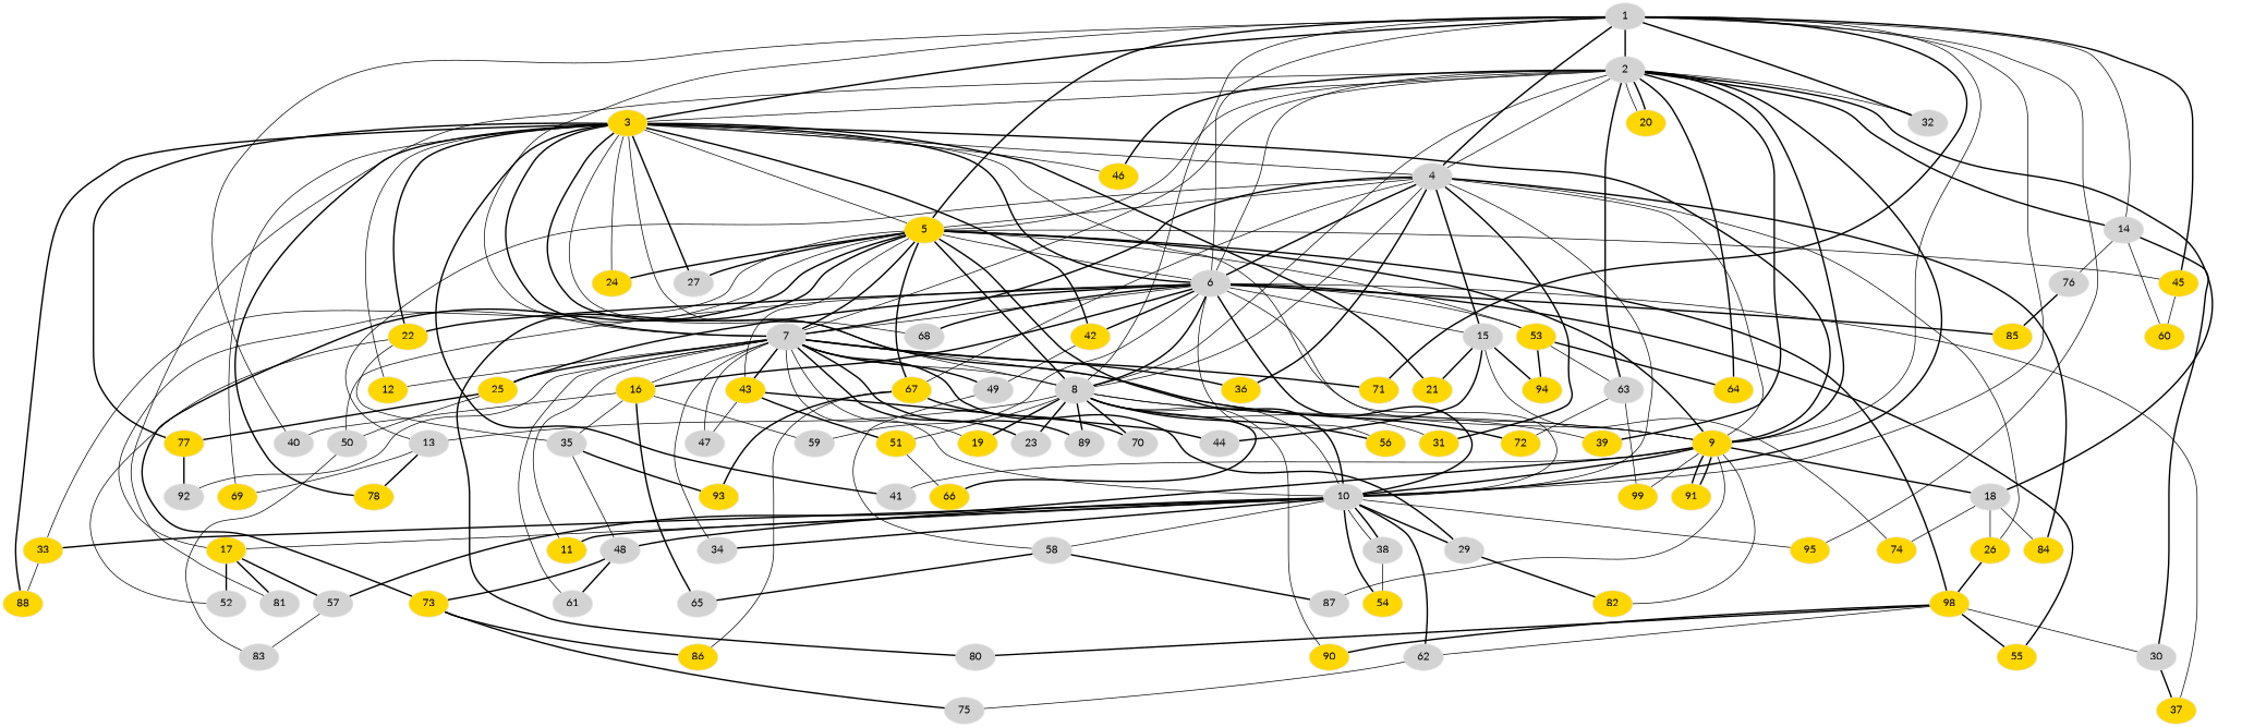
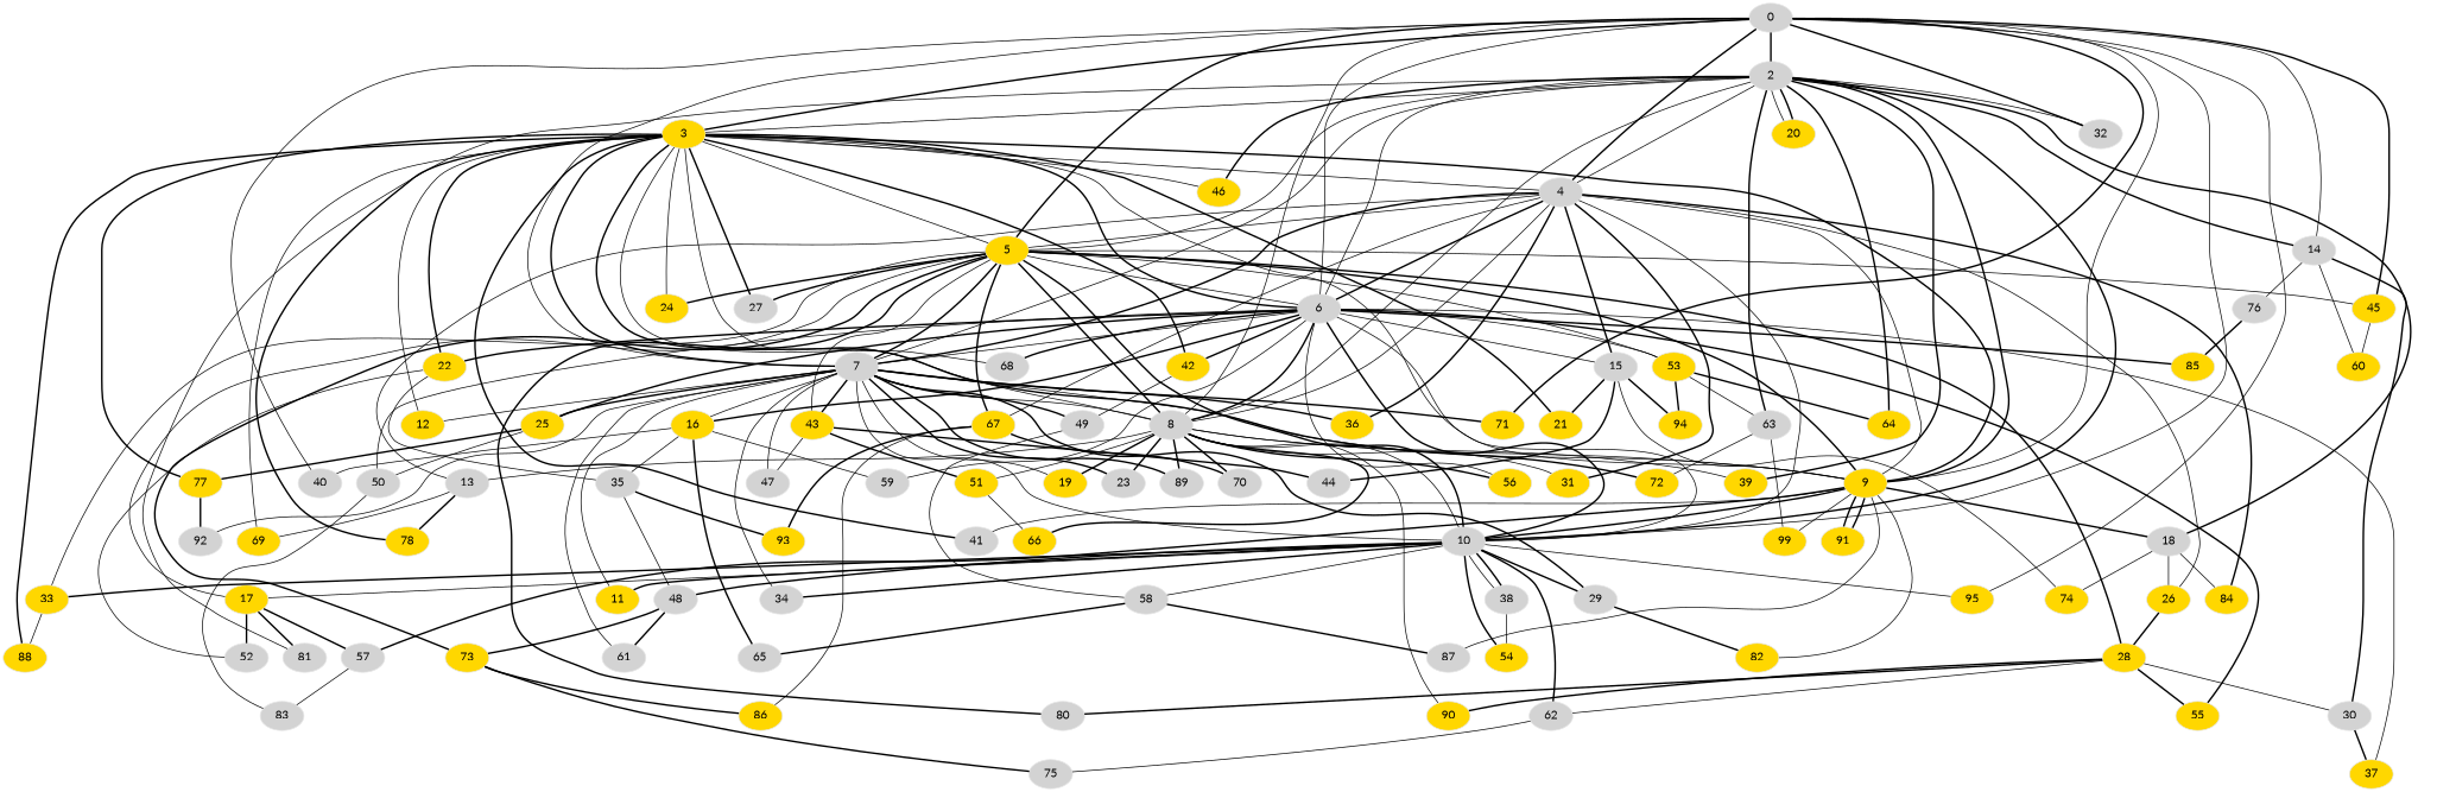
  graph {
    fontname=Lato
    node [color=gray90 fillcolor=gold fontname=Lato style=filled]
    edge [fontname=Lato style=bold]
-   1 [fillcolor=lightgrey]
+   1 [fillcolor=lightgrey label=0]
    2 [fillcolor=lightgrey]
    3
    4 [fillcolor=lightgrey]
    5
    6 [fillcolor=lightgrey]
    7 [fillcolor=lightgrey]
    8 [fillcolor=lightgrey]
    9
    10 [fillcolor=lightgrey]
    14 [fillcolor=lightgrey]
    32 [fillcolor=lightgrey]
    40 [fillcolor=lightgrey]
    45
    71
    95
    18 [fillcolor=lightgrey]
    20
    39
    46
    63 [fillcolor=lightgrey]
    64
    81 [fillcolor=lightgrey]
    12
    21
    22
    24
    27 [fillcolor=lightgrey]
    41 [fillcolor=lightgrey]
    42
    68 [fillcolor=lightgrey]
    69
    72
    77
    78
    88
    13 [fillcolor=lightgrey]
    15 [fillcolor=lightgrey]
    26
    31
    36
    67
    84
    17
-   28 [label=98]
+   28
    33
    43
    53
    73
    80 [fillcolor=lightgrey]
    16
    25
    37
    50 [fillcolor=lightgrey]
    55
    56
    59 [fillcolor=lightgrey]
    85
    11
    19
    23 [fillcolor=lightgrey]
    29 [fillcolor=lightgrey]
    34 [fillcolor=lightgrey]
    47 [fillcolor=lightgrey]
    49 [fillcolor=lightgrey]
    61 [fillcolor=lightgrey]
    89 [fillcolor=lightgrey]
    92 [fillcolor=lightgrey]
    51
    66
    70 [fillcolor=lightgrey]
    90
    57 [fillcolor=lightgrey]
    n74 [label=99]
    82
    87 [fillcolor=lightgrey]
    91
    38 [fillcolor=lightgrey]
    48 [fillcolor=lightgrey]
    54
    58 [fillcolor=lightgrey]
    62 [fillcolor=lightgrey]
    76 [fillcolor=lightgrey]
    30 [fillcolor=lightgrey]
    60
    74
    35 [fillcolor=lightgrey]
    52 [fillcolor=lightgrey]
    44 [fillcolor=lightgrey]
    94
    93
    86
    75 [fillcolor=lightgrey]
    65 [fillcolor=lightgrey]
    83 [fillcolor=lightgrey]
    1 -- 2
    1 -- 3
    1 -- 4
    1 -- 5
    1 -- 6 [style=solid]
    1 -- 7 [style=solid]
    1 -- 8 [style=solid]
    1 -- 9 [style=solid]
    1 -- 10 [style=solid]
    1 -- 14 [style=solid]
    1 -- 32
    1 -- 40 [style=solid]
    1 -- 45
    1 -- 71
    1 -- 95 [style=solid]
    2 -- 3 [style=solid]
    2 -- 4 [style=solid]
    2 -- 5 [style=solid]
    2 -- 6 [style=solid]
    2 -- 7 [style=solid]
    2 -- 8 [style=solid]
    2 -- 9
    2 -- 10
    2 -- 14
    2 -- 32 [style=solid]
    2 -- 18
    2 -- 20 [style=solid]
    2 -- 20
    2 -- 39
    2 -- 46
    2 -- 63
    2 -- 64
    2 -- 81 [style=solid]
    3 -- 4 [style=solid]
    3 -- 5 [style=solid]
    3 -- 6
    3 -- 7
    3 -- 8 [style=solid]
    3 -- 9
    3 -- 10 [style=solid]
    3 -- 46 [style=solid]
    3 -- 12 [style=solid]
    3 -- 21
    3 -- 22
    3 -- 24 [style=solid]
    3 -- 27
    3 -- 41
    3 -- 42
    3 -- 68 [style=solid]
    3 -- 69 [style=solid]
    3 -- 72
    3 -- 77
    3 -- 78
    3 -- 88
    4 -- 5 [style=solid]
    4 -- 6
    4 -- 7
    4 -- 8 [style=solid]
    4 -- 9 [style=solid]
    4 -- 10 [style=solid]
    4 -- 13 [style=solid]
    4 -- 15
    4 -- 26 [style=solid]
    4 -- 31
    4 -- 36
    4 -- 67 [style=solid]
    4 -- 84
    5 -- 6 [style=solid]
    5 -- 7
    5 -- 8
    5 -- 9
    5 -- 10
    5 -- 45 [style=solid]
    5 -- 24
    5 -- 27
    5 -- 67
    5 -- 17 [style=solid]
    5 -- 28
    5 -- 33 [style=solid]
    5 -- 43 [style=solid]
    5 -- 53 [style=solid]
    5 -- 73
    5 -- 80
    6 -- 7 [style=solid]
    6 -- 8
    6 -- 9 [style=solid]
    6 -- 10
    6 -- 22
    6 -- 42
    6 -- 68
    6 -- 15 [style=solid]
    6 -- 53 [style=solid]
    6 -- 16
    6 -- 25
    6 -- 37 [style=solid]
    6 -- 50 [style=solid]
    6 -- 55
    6 -- 56 [style=solid]
    6 -- 59 [style=solid]
    6 -- 85
    7 -- 8 [style=solid]
    7 -- 9 [style=solid]
    7 -- 10 [style=solid]
    7 -- 71
    7 -- 12 [style=solid]
    7 -- 36
    7 -- 43
    7 -- 16 [style=solid]
    7 -- 25
    7 -- 11 [style=solid]
    7 -- 19 [style=solid]
    7 -- 23
    7 -- 29
    7 -- 34 [style=solid]
    7 -- 47 [style=solid]
    7 -- 49
    7 -- 61 [style=solid]
    7 -- 89
    7 -- 92 [style=solid]
    8 -- 9 [style=solid]
    8 -- 10 [style=solid]
    8 -- 39 [style=solid]
    8 -- 13 [style=solid]
    8 -- 31 [style=solid]
    8 -- 56
    8 -- 19
    8 -- 23
    8 -- 89
    8 -- 51 [style=solid]
    8 -- 66
    8 -- 70
    8 -- 90 [style=solid]
    9 -- 10
    9 -- 18
    9 -- 41 [style=solid]
    9 -- 57
    9 -- n74 [style=solid]
    9 -- 82 [style=solid]
    9 -- 87 [style=solid]
    9 -- 91
    9 -- 91
    10 -- 95 [style=solid]
    10 -- 17 [style=solid]
    10 -- 33
    10 -- 11
    10 -- 29
    10 -- 34
    10 -- 38 [style=solid]
    10 -- 38
    10 -- 48
    10 -- 54
    10 -- 58 [style=solid]
    10 -- 62
    14 -- 76 [style=solid]
    14 -- 30
    14 -- 60 [style=solid]
    45 -- 60 [style=solid]
    18 -- 26 [style=solid]
    18 -- 84 [style=solid]
    18 -- 74 [style=solid]
    63 -- 72 [style=solid]
    63 -- n74 [style=solid]
    22 -- 35 [style=solid]
    22 -- 52 [style=solid]
    42 -- 49 [style=solid]
    77 -- 92
    13 -- 69 [style=solid]
    13 -- 78
    15 -- 21
    15 -- 74 [style=solid]
    15 -- 44
    15 -- 94
    26 -- 28
    67 -- 70
    67 -- 93
    67 -- 86 [style=solid]
    17 -- 81
    17 -- 57
    17 -- 52
    28 -- 80
    28 -- 55
    28 -- 90
    28 -- 62 [style=solid]
    28 -- 30 [style=solid]
    33 -- 88 [style=solid]
    43 -- 47 [style=solid]
    43 -- 51
    43 -- 44
    53 -- 63 [style=solid]
    53 -- 64
    53 -- 94
    73 -- 86
    73 -- 75
    16 -- 40 [style=solid]
    16 -- 59 [style=solid]
    16 -- 35 [style=solid]
    16 -- 65
    25 -- 77
    25 -- 50 [style=solid]
    50 -- 83 [style=solid]
    29 -- 82
    49 -- 58 [style=solid]
    51 -- 66 [style=solid]
    57 -- 83 [style=solid]
    38 -- 54 [style=solid]
    48 -- 73
    48 -- 61
    58 -- 87
    58 -- 65
    62 -- 75 [style=solid]
    76 -- 85
    30 -- 37
    35 -- 48 [style=solid]
    35 -- 93
  }
